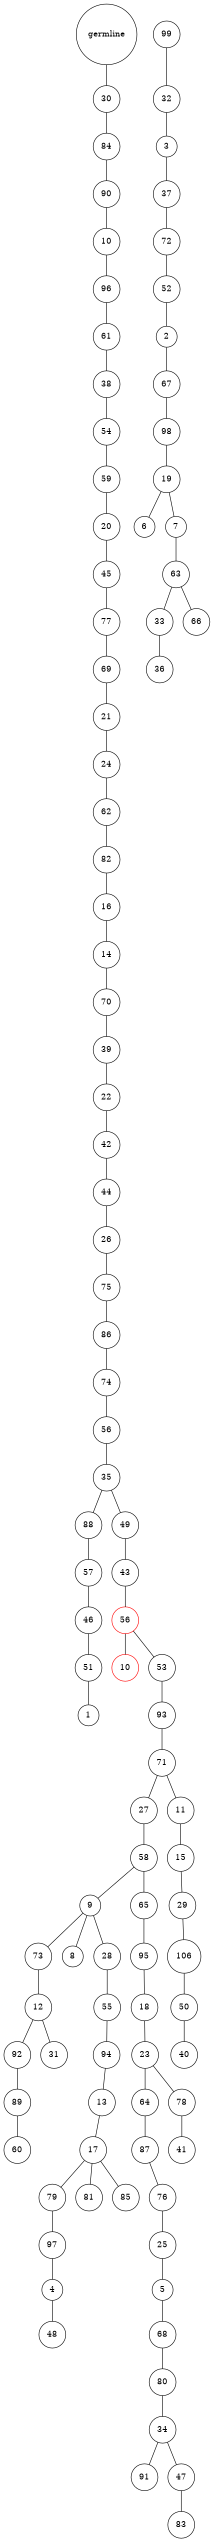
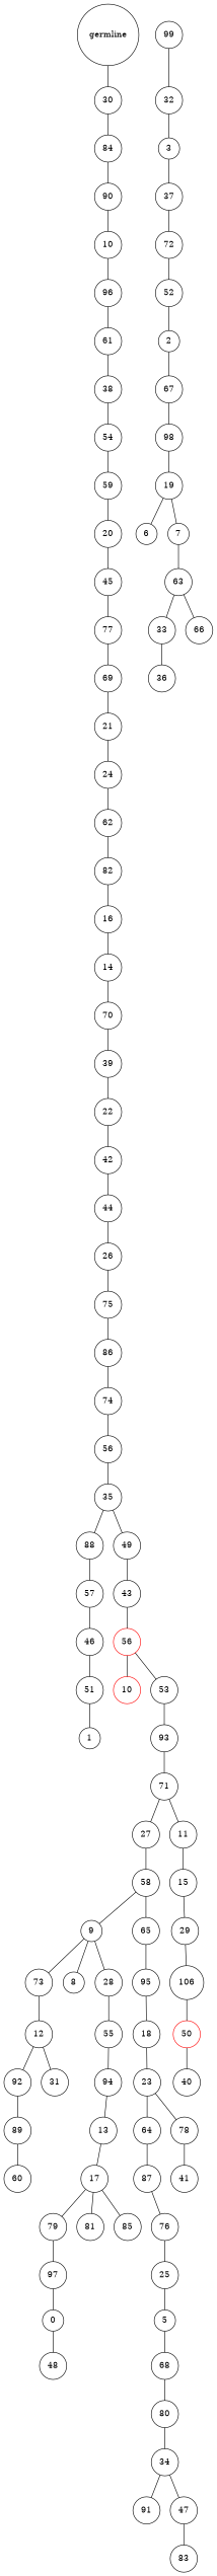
  graph {
    rankdir=UD
    splines=line
    node [shape=circle]
    n1 [label=germline]
    n2 [label=30]
    n3 [label=84]
    n4 [label=90]
    n5 [label=10]
    n6 [label=96]
    n7 [label=61]
    n8 [label=38]
    n9 [label=54]
    n10 [label=59]
    n11 [label=20]
    n12 [label=45]
    n13 [label=77]
    n14 [label=69]
    n15 [label=21]
    n16 [label=24]
    n17 [label=62]
    n18 [label=82]
    n19 [label=16]
    n20 [label=14]
    n21 [label=70]
    n22 [label=39]
    n23 [label=22]
    n24 [label=42]
    n25 [label=44]
    n26 [label=26]
    n27 [label=75]
    n28 [label=86]
    n29 [label=74]
    n30 [label=56]
    n31 [label=35]
    n32 [label=88]
    n33 [label=49]
    n34 [label=57]
    n35 [label=43]
    n36 [label=46]
    n37 [label=51]
    n38 [label=1]
    n39 [label=99]
    n40 [label=32]
    n41 [label=3]
    n42 [label=37]
    n43 [label=72]
    n44 [label=52]
    n45 [label=2]
    n46 [label=67]
    n47 [label=98]
    n48 [label=19]
    n49 [label=6]
    n50 [label=7]
    n51 [label=63]
    n52 [label=33]
    n53 [label=66]
    n54 [label=36]
    n55 [color=red label=56]
    n56 [color=red label=10]
    n57 [label=53]
    n58 [label=93]
    n59 [label=71]
    n60 [label=27]
    n61 [label=11]
    n62 [label=58]
    n63 [label=15]
    n64 [label=9]
    n65 [label=65]
    n66 [label=73]
    n67 [label=8]
    n68 [label=28]
    n69 [label=95]
    n70 [label=12]
    n71 [label=55]
    n72 [label=92]
    n73 [label=31]
    n74 [label=89]
    n75 [label=60]
    n76 [label=94]
    n77 [label=13]
    n78 [label=17]
    n79 [label=79]
    n80 [label=81]
    n81 [label=85]
    n82 [label=97]
-   n83 [label=4]
+   n83 [label=0]
    n84 [label=48]
    n85 [label=18]
    n86 [label=23]
    n87 [label=64]
    n88 [label=78]
    n89 [label=87]
    n90 [label=76]
    n91 [label=25]
    n92 [label=29]
    n93 [label=106]
-   n94 [label=50]
+   n94 [label=50 color=red]
    n95 [label=40]
    n96 [label=41]
    n97 [label=5]
    n98 [label=68]
    n99 [label=80]
    n100 [label=34]
    n101 [label=91]
    n102 [label=47]
    n103 [label=83]
    n1 -- n2
    n2 -- n3
    n3 -- n4
    n4 -- n5
    n5 -- n6
    n6 -- n7
    n7 -- n8
    n8 -- n9
    n9 -- n10
    n10 -- n11
    n11 -- n12
    n12 -- n13
    n13 -- n14
    n14 -- n15
    n15 -- n16
    n16 -- n17
    n17 -- n18
    n18 -- n19
    n19 -- n20
    n20 -- n21
    n21 -- n22
    n22 -- n23
    n23 -- n24
    n24 -- n25
    n25 -- n26
    n26 -- n27
    n27 -- n28
    n28 -- n29
    n29 -- n30
    n30 -- n31
    n31 -- n32
    n31 -- n33
    n32 -- n34
    n33 -- n35
    n34 -- n36
    n35 -- n55
    n36 -- n37
    n37 -- n38
    n39 -- n40
    n40 -- n41
    n41 -- n42
    n42 -- n43
    n43 -- n44
    n44 -- n45
    n45 -- n46
    n46 -- n47
    n47 -- n48
    n48 -- n49
    n48 -- n50
    n50 -- n51
    n51 -- n52
    n51 -- n53
    n52 -- n54
    n55 -- n56
    n55 -- n57
    n57 -- n58
    n58 -- n59
    n59 -- n60
    n59 -- n61
    n60 -- n62
    n61 -- n63
    n62 -- n64
    n62 -- n65
    n63 -- n92
    n64 -- n66
    n64 -- n67
    n64 -- n68
    n65 -- n69
    n66 -- n70
    n68 -- n71
    n69 -- n85
    n70 -- n72
    n70 -- n73
    n71 -- n76
    n72 -- n74
    n74 -- n75
    n76 -- n77
    n77 -- n78
    n78 -- n79
    n78 -- n80
    n78 -- n81
    n79 -- n82
    n82 -- n83
    n83 -- n84
    n85 -- n86
    n86 -- n87
    n86 -- n88
    n87 -- n89
    n88 -- n96
    n89 -- n90
    n90 -- n91
    n91 -- n97
    n92 -- n93
    n93 -- n94
    n94 -- n95
    n97 -- n98
    n98 -- n99
    n99 -- n100
    n100 -- n101
    n100 -- n102
    n102 -- n103
  }
